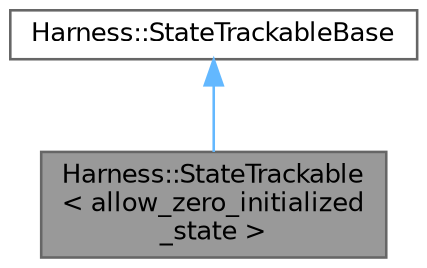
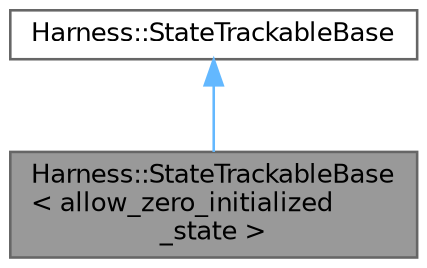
  digraph {
    node [color=gray40 fontname=Helvetica fontsize=10 shape=box style=filled]
-   n1 [fillcolor=grey60 fontcolor=black height=0.2 label="Harness::StateTrackable\l\< allow_zero_initialized\l_state \>" width=0.4]
+   n1 [fillcolor=grey60 fontcolor=black height=0.2 label="Harness::StateTrackableBase\l\< allow_zero_initialized\l_state \>" width=0.4]
    n2 [fillcolor=white height=0.2 label="Harness::StateTrackableBase" width=0.4]
    n2 -> n1 [color=steelblue1 dir=back fontname=Helvetica fontsize=10 labelfontname=Helvetica labelfontsize=10 style=solid]
  }
